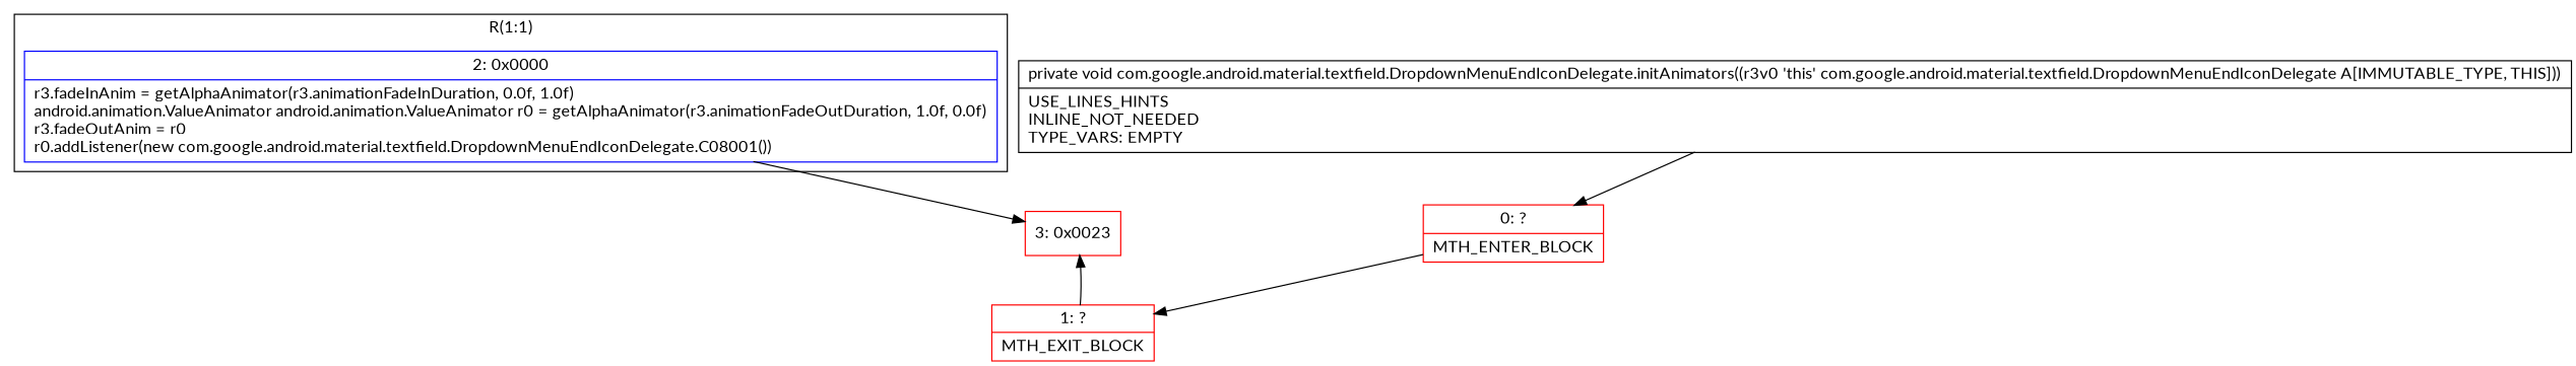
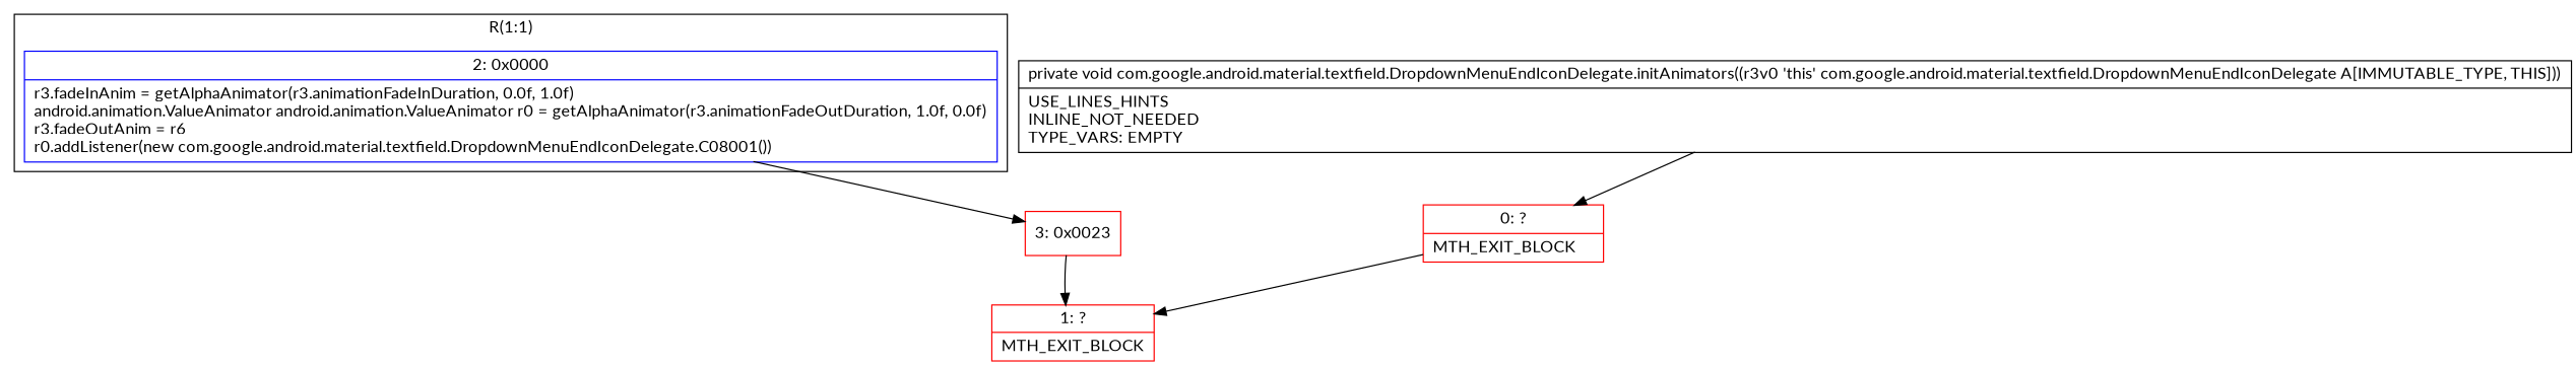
  digraph {
    fontname=Lato
    node [color=red fontname=Lato shape=record]
    edge [fontname=Lato]
-   n1 [color=blue label="{2\:\ 0x0000|r3.fadeInAnim = getAlphaAnimator(r3.animationFadeInDuration, 0.0f, 1.0f)\landroid.animation.ValueAnimator android.animation.ValueAnimator r0 = getAlphaAnimator(r3.animationFadeOutDuration, 1.0f, 0.0f)\lr3.fadeOutAnim = r0\lr0.addListener(new com.google.android.material.textfield.DropdownMenuEndIconDelegate.C08001())\l}"]
+   n1 [color=blue label="{2\:\ 0x0000|r3.fadeInAnim = getAlphaAnimator(r3.animationFadeInDuration, 0.0f, 1.0f)\landroid.animation.ValueAnimator android.animation.ValueAnimator r0 = getAlphaAnimator(r3.animationFadeOutDuration, 1.0f, 0.0f)\lr3.fadeOutAnim = r6\lr0.addListener(new com.google.android.material.textfield.DropdownMenuEndIconDelegate.C08001())\l}"]
    n2 [label="{3\:\ 0x0023}"]
    n3 [label="{1\:\ ?|MTH_EXIT_BLOCK\l}"]
-   n4 [label="{0\:\ ?|MTH_ENTER_BLOCK\l}"]
+   n4 [label="{0\:\ ?|MTH_EXIT_BLOCK\l}"]
    n5 [label="{private void com.google.android.material.textfield.DropdownMenuEndIconDelegate.initAnimators((r3v0 'this' com.google.android.material.textfield.DropdownMenuEndIconDelegate A[IMMUTABLE_TYPE, THIS]))  | USE_LINES_HINTS\lINLINE_NOT_NEEDED\lTYPE_VARS: EMPTY\l}" color=""]
    subgraph cluster_1 {
      label="R(1:1)"
      n1
    }
    n1 -> n2
-   n3 -> n2
+   n2 -> n3
    n4 -> n3
    n5 -> n4
  }
